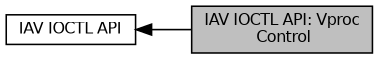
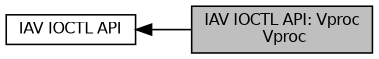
  digraph {
    rankdir=LR
    node [color=black fontname=Helvetica fontsize=10 shape=box]
    n1 [height=0.2 label="IAV IOCTL API" width=0.4]
-   n2 [fillcolor=grey75 fontcolor=black height=0.2 label="IAV IOCTL API: Vproc\l Control" style=filled width=0.4]
+   n2 [fillcolor=grey75 fontcolor=black height=0.2 label="IAV IOCTL API: Vproc\l Vproc" style=filled width=0.4]
    n1 -> n2 [dir=back fontname=Helvetica fontsize=10 labelfontname=Helvetica labelfontsize=10 shape=plaintext style=solid]
  }
